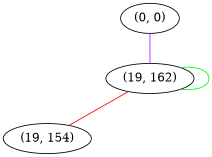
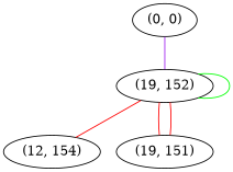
  graph {
    edge [color=red weight=1]
-   "(19, 152)" [label="(19, 162)"]
-   "(12, 154)" [label="(19, 154)"]
+   "(19, 152)"
+   "(12, 154)"
+   "(19, 151)"
    "(0, 0)"
    "(19, 152)" -- "(19, 152)" [color=green weight=2]
    "(19, 152)" -- "(12, 154)"
+   "(19, 152)" -- "(19, 151)"
+   "(19, 152)" -- "(19, 151)"
    "(0, 0)" -- "(19, 152)" [color=purple weight=4]
  }
